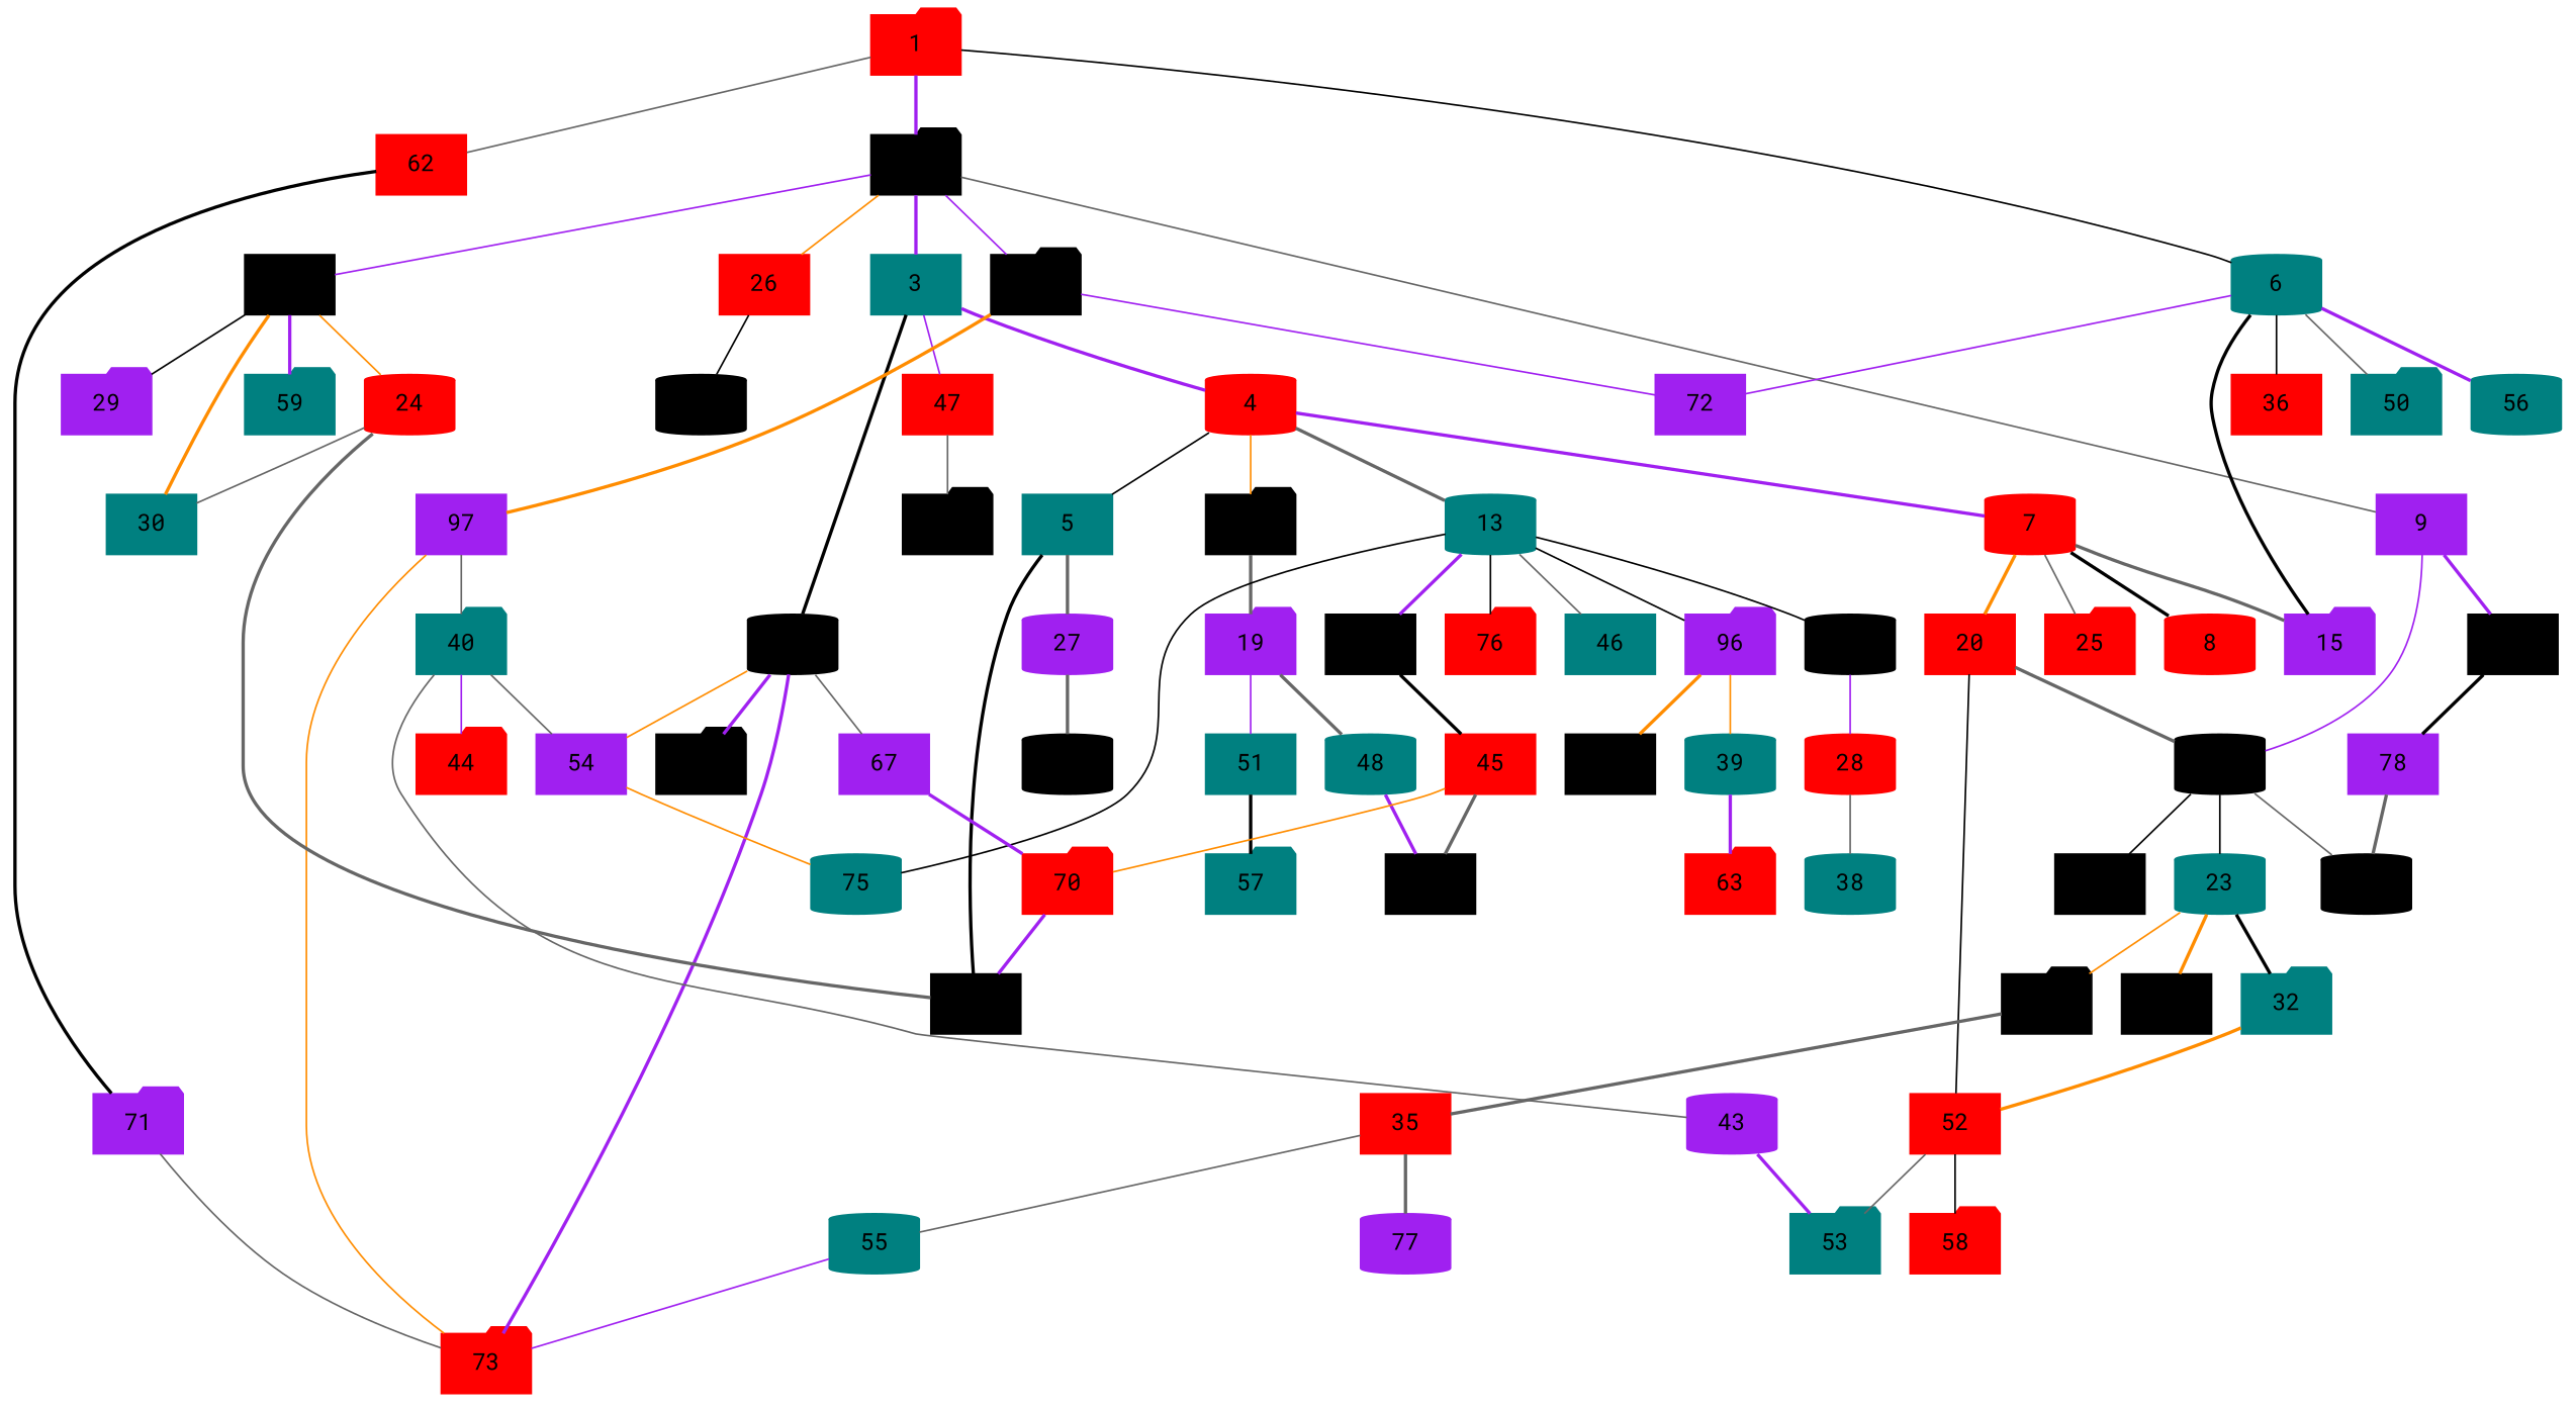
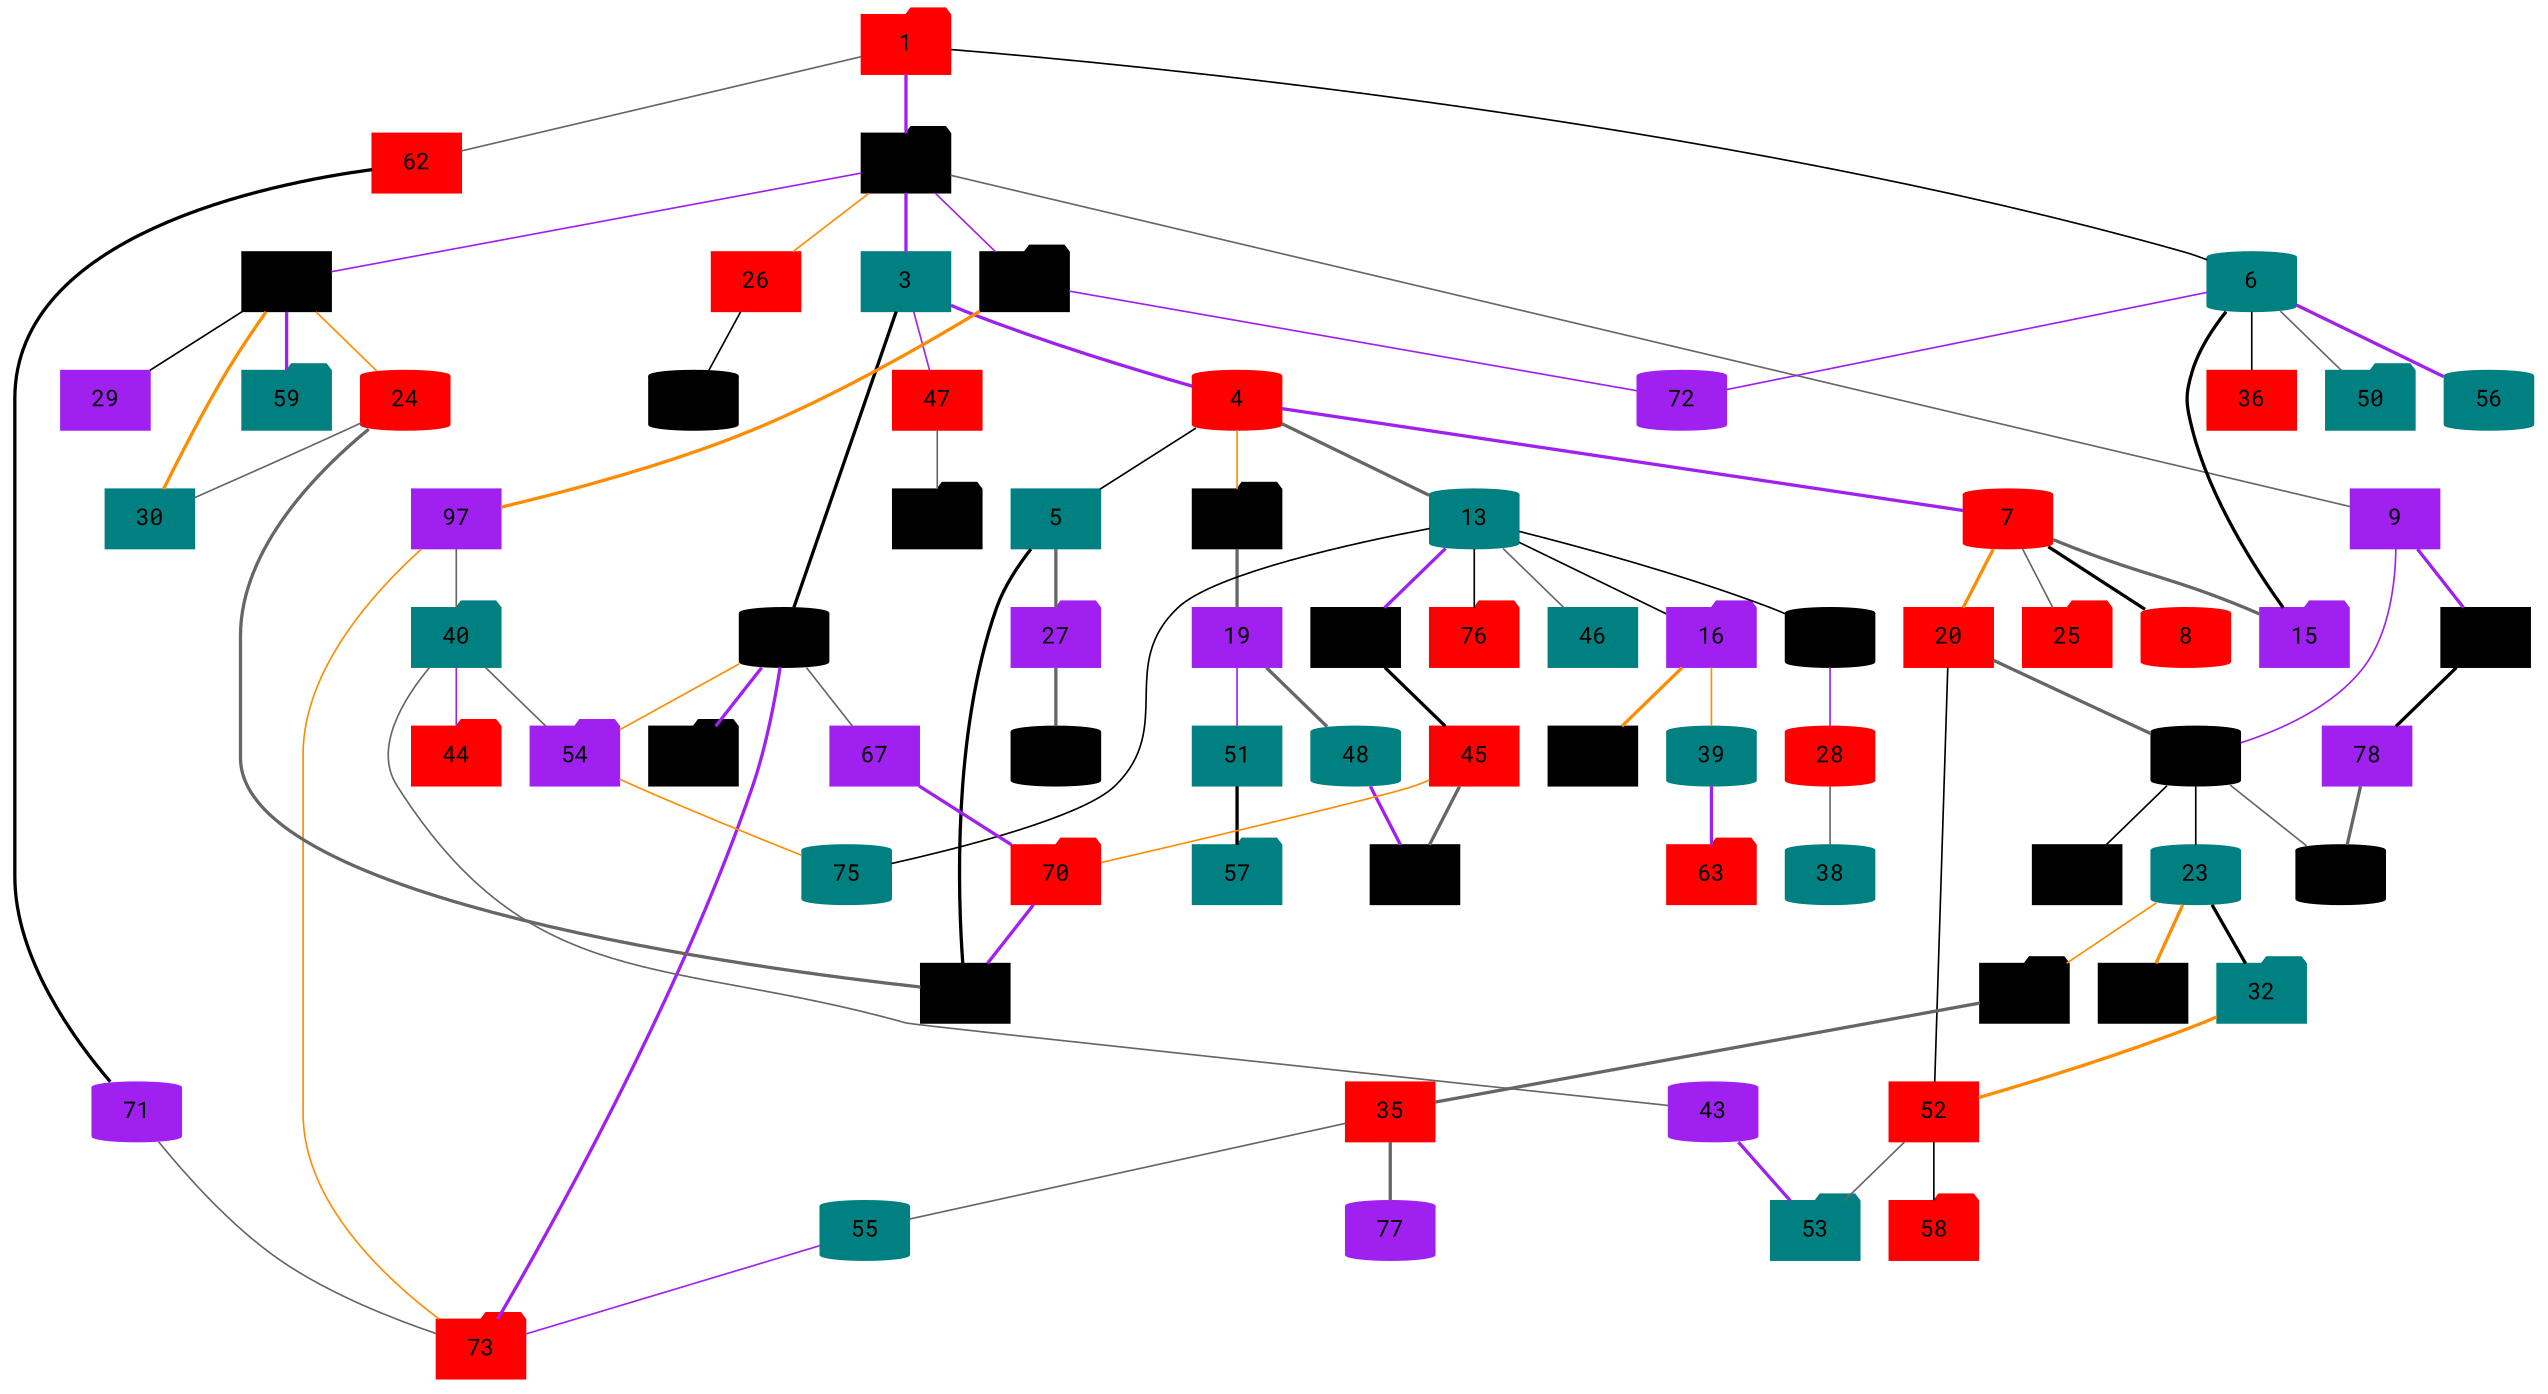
  graph {
    fontname="Roboto Mono"
    node [color=red fontname="Roboto Mono" shape=box style=filled]
    edge [color=gray40 fontname="Roboto Mono" style=solid]
    1 [shape=folder]
    2 [color=black shape=folder]
    6 [color=teal shape=cylinder]
    62
    3 [color=teal]
    9 [color=purple]
    12 [color=black shape=folder]
    17 [color=black]
    26
    15 [color=purple shape=folder]
    36
    50 [color=teal shape=folder]
    56 [color=teal shape=cylinder]
-   72 [color=purple]
-   71 [color=purple shape=folder]
+   72 [color=purple shape=cylinder]
+   71 [color=purple shape=cylinder]
    4 [shape=cylinder]
    14 [color=black shape=cylinder]
    47
    10 [color=black]
    22 [color=black shape=cylinder]
    n21 [color=purple label=97]
    24 [shape=cylinder]
-   29 [color=purple shape=folder]
+   29 [color=purple]
    30 [color=teal]
    59 [color=teal shape=folder]
    65 [color=black shape=cylinder]
    5 [color=teal]
    7 [shape=cylinder]
    11 [color=black shape=folder]
    13 [color=teal shape=cylinder]
-   54 [color=purple]
+   54 [color=purple shape=folder]
    60 [color=black shape=folder]
    67 [color=purple]
    73 [shape=folder]
    68 [color=black shape=folder]
-   27 [color=purple shape=cylinder]
+   27 [color=purple shape=folder]
    74 [color=black]
    8 [shape=cylinder]
    20
    25 [shape=folder]
-   19 [color=purple shape=folder]
-   16 [color=purple shape=folder label=96]
+   19 [color=purple]
+   16 [color=purple shape=folder]
    21 [color=black shape=cylinder]
    41 [color=black]
    46 [color=teal]
    75 [color=teal shape=cylinder]
    76 [shape=folder]
    34 [color=black shape=cylinder]
    52
    n50 [color=purple label=78]
    49 [color=black shape=cylinder]
    23 [color=teal shape=cylinder]
    31 [color=black]
    48 [color=teal shape=cylinder]
    51 [color=teal]
    40 [color=teal shape=folder]
    39 [color=teal shape=cylinder]
    42 [color=black]
    28 [shape=cylinder]
    45
    70 [shape=folder]
    63 [shape=folder]
    69 [color=black]
    57 [color=teal shape=folder]
    53 [color=teal shape=folder]
    58 [shape=folder]
    38 [color=teal shape=cylinder]
    32 [color=teal shape=folder]
    33 [color=black shape=folder]
    66 [color=black]
    35
    55 [color=teal shape=cylinder]
    77 [color=purple shape=cylinder]
    43 [color=purple shape=cylinder]
    44 [shape=folder]
    1 -- 2 [color=purple style=bold]
    1 -- 6 [color=black]
    1 -- 62
    2 -- 3 [color=purple style=bold]
    2 -- 9
    2 -- 12 [color=purple]
    2 -- 17 [color=purple]
    2 -- 26 [color=darkorange]
    6 -- 15 [color=black style=bold]
    6 -- 36 [color=black]
    6 -- 50
    6 -- 56 [color=purple style=bold]
    6 -- 72 [color=purple]
    62 -- 71 [color=black style=bold]
    3 -- 4 [color=purple style=bold]
    3 -- 14 [color=black style=bold]
    3 -- 47 [color=purple]
    9 -- 10 [color=purple style=bold]
    9 -- 22 [color=purple]
    12 -- 72 [color=purple]
    12 -- n21 [color=darkorange style=bold]
    17 -- 24 [color=darkorange]
    17 -- 29 [color=black]
    17 -- 30 [color=darkorange style=bold]
    17 -- 59 [color=purple style=bold]
    26 -- 65 [color=black]
    71 -- 73
    4 -- 5 [color=black]
    4 -- 7 [color=purple style=bold]
    4 -- 11 [color=darkorange]
    4 -- 13 [style=bold]
    14 -- 54 [color=darkorange]
    14 -- 60 [color=purple style=bold]
    14 -- 67
    14 -- 73 [color=purple style=bold]
    47 -- 68
    10 -- n50 [color=black style=bold]
    22 -- 49
    22 -- 23 [color=black]
    22 -- 31 [color=black]
    n21 -- 73 [color=darkorange]
    n21 -- 40
    24 -- 30
    24 -- 74 [style=bold]
    5 -- 27 [style=bold]
    5 -- 74 [color=black style=bold]
    7 -- 15 [style=bold]
    7 -- 8 [color=black style=bold]
    7 -- 20 [color=darkorange style=bold]
    7 -- 25
    11 -- 19 [style=bold]
    13 -- 16 [color=black]
    13 -- 21 [color=black]
    13 -- 41 [color=purple style=bold]
    13 -- 46
    13 -- 75 [color=black]
    13 -- 76 [color=black]
    54 -- 75 [color=darkorange]
    67 -- 70 [color=purple style=bold]
    27 -- 34 [style=bold]
    20 -- 22 [style=bold]
    20 -- 52 [color=black]
    19 -- 48 [style=bold]
    19 -- 51 [color=purple]
    16 -- 39 [color=darkorange]
    16 -- 42 [color=darkorange style=bold]
    21 -- 28 [color=purple]
    41 -- 45 [color=black style=bold]
    52 -- 53
    52 -- 58 [color=black]
    n50 -- 49 [style=bold]
    23 -- 32 [color=black style=bold]
    23 -- 33 [color=darkorange]
    23 -- 66 [color=darkorange style=bold]
    48 -- 69 [color=purple style=bold]
    51 -- 57 [color=black style=bold]
    40 -- 54
    40 -- 43
    40 -- 44 [color=purple]
    39 -- 63 [color=purple style=bold]
    28 -- 38
    45 -- 70 [color=darkorange]
    45 -- 69 [style=bold]
    70 -- 74 [color=purple style=bold]
    32 -- 52 [color=darkorange style=bold]
    33 -- 35 [style=bold]
    35 -- 55
    35 -- 77 [style=bold]
    55 -- 73 [color=purple]
    43 -- 53 [color=purple style=bold]
  }
